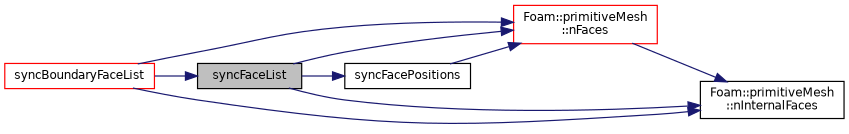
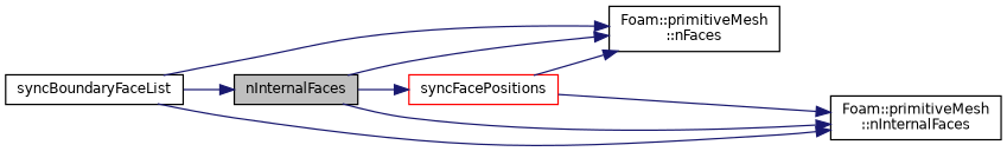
  digraph {
    rankdir=LR
    node [color=black fontname=Helvetica fontsize=10 shape=record]
    edge [color=midnightblue fontname=Helvetica fontsize=10 labelfontname=Helvetica labelfontsize=10 style=solid]
-   n1 [fillcolor=grey75 fontcolor=black height=0.2 label=syncFaceList style=filled width=0.4]
-   n2 [color=red height=0.2 label="Foam::primitiveMesh\l::nFaces" width=0.4]
+   n1 [fillcolor=grey75 fontcolor=black height=0.2 label=nInternalFaces style=filled width=0.4]
+   n2 [height=0.2 label="Foam::primitiveMesh\l::nFaces" width=0.4]
    n3 [height=0.2 label="Foam::primitiveMesh\l::nInternalFaces" width=0.4]
-   n4 [height=0.2 label=syncFacePositions width=0.4]
-   n5 [color=red height=0.2 label=syncBoundaryFaceList width=0.4]
+   n4 [color=red height=0.2 label=syncFacePositions width=0.4]
+   n5 [height=0.2 label=syncBoundaryFaceList width=0.4]
    n1 -> n2
    n1 -> n3
    n1 -> n4
    n4 -> n2
-   n2 -> n3
+   n4 -> n3
    n5 -> n1
    n5 -> n2
    n5 -> n3
  }
